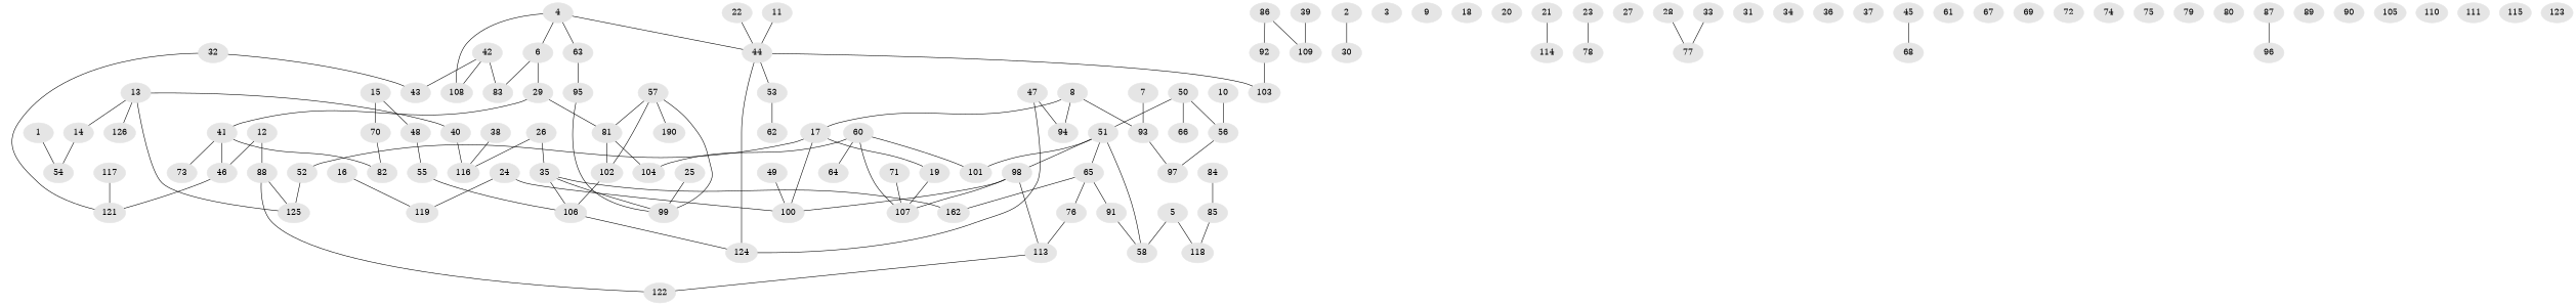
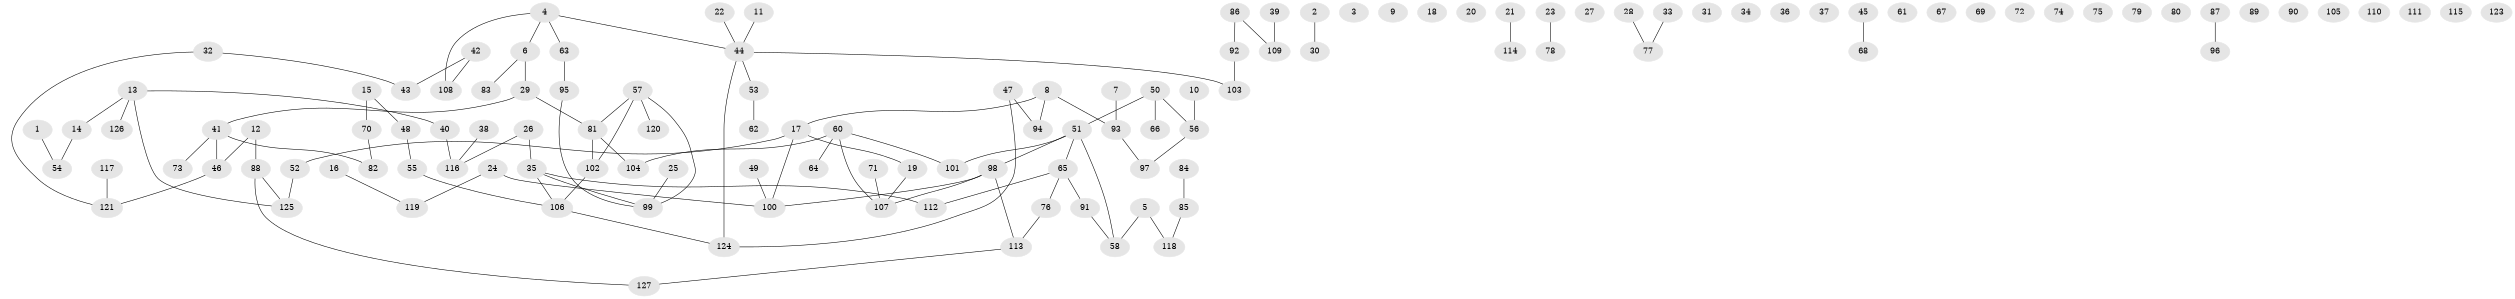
  graph {
    node [color=gray90 style=filled]
    1
    54
    2
    30
    3
    4
    6
    44
    63
    108
    29
    83
    53
    103
    124
    95
    5
    58
    118
    41
    81
    7
    93
    97
    8
    17
    94
    19
    52
    100
    9
    10
    56
    11
    12
    46
    88
    121
    125
-   122
+   122 [label=127]
    13
    14
    40
    126
    116
    15
    48
    70
    55
    82
    16
    119
    107
    18
    20
    21
    114
    22
    23
    78
    24
    25
    99
    26
    35
    106
-   112 [label=162]
+   112
    27
    28
    77
    73
    102
    104
    31
    32
    43
    33
    34
    36
    37
    38
    39
    109
    42
    62
    45
    68
    47
    49
    50
    51
    66
    65
    98
    101
    76
    91
    113
    57
-   120 [label=190]
+   120
    60
    64
    61
    67
    69
    71
    72
    74
    75
    79
    80
    84
    85
    86
    92
    87
    96
    89
    90
    105
    110
    111
    115
    117
    123
    1 -- 54
    2 -- 30
    4 -- 6
    4 -- 44
    4 -- 63
    4 -- 108
    6 -- 29
    6 -- 83
    44 -- 53
    44 -- 103
    44 -- 124
    63 -- 95
    29 -- 41
    29 -- 81
    53 -- 62
    95 -- 99
    5 -- 58
    5 -- 118
    41 -- 46
    41 -- 82
    41 -- 73
    81 -- 102
    81 -- 104
    7 -- 93
    93 -- 97
    8 -- 93
    8 -- 17
    8 -- 94
    17 -- 19
    17 -- 52
    17 -- 100
    19 -- 107
    52 -- 125
    10 -- 56
    56 -- 97
    11 -- 44
    12 -- 46
    12 -- 88
    46 -- 121
    88 -- 125
    88 -- 122
    13 -- 125
    13 -- 14
    13 -- 40
    13 -- 126
    14 -- 54
    40 -- 116
    15 -- 48
    15 -- 70
    48 -- 55
    70 -- 82
    55 -- 106
    16 -- 119
    21 -- 114
    22 -- 44
    23 -- 78
    24 -- 100
    24 -- 119
    25 -- 99
    26 -- 116
    26 -- 35
    35 -- 99
    35 -- 106
    35 -- 112
    106 -- 124
    28 -- 77
    102 -- 106
    32 -- 121
    32 -- 43
    33 -- 77
    38 -- 116
    39 -- 109
    42 -- 108
-   42 -- 83
    42 -- 43
    45 -- 68
    47 -- 124
    47 -- 94
    49 -- 100
    50 -- 56
    50 -- 51
    50 -- 66
    51 -- 58
    51 -- 65
    51 -- 98
    51 -- 101
    65 -- 112
    65 -- 76
    65 -- 91
    98 -- 100
    98 -- 107
    98 -- 113
    76 -- 113
    91 -- 58
    113 -- 122
    57 -- 81
    57 -- 99
    57 -- 102
    57 -- 120
    60 -- 107
    60 -- 104
    60 -- 101
    60 -- 64
    71 -- 107
    84 -- 85
    85 -- 118
    86 -- 109
    86 -- 92
    92 -- 103
    87 -- 96
    117 -- 121
  }
